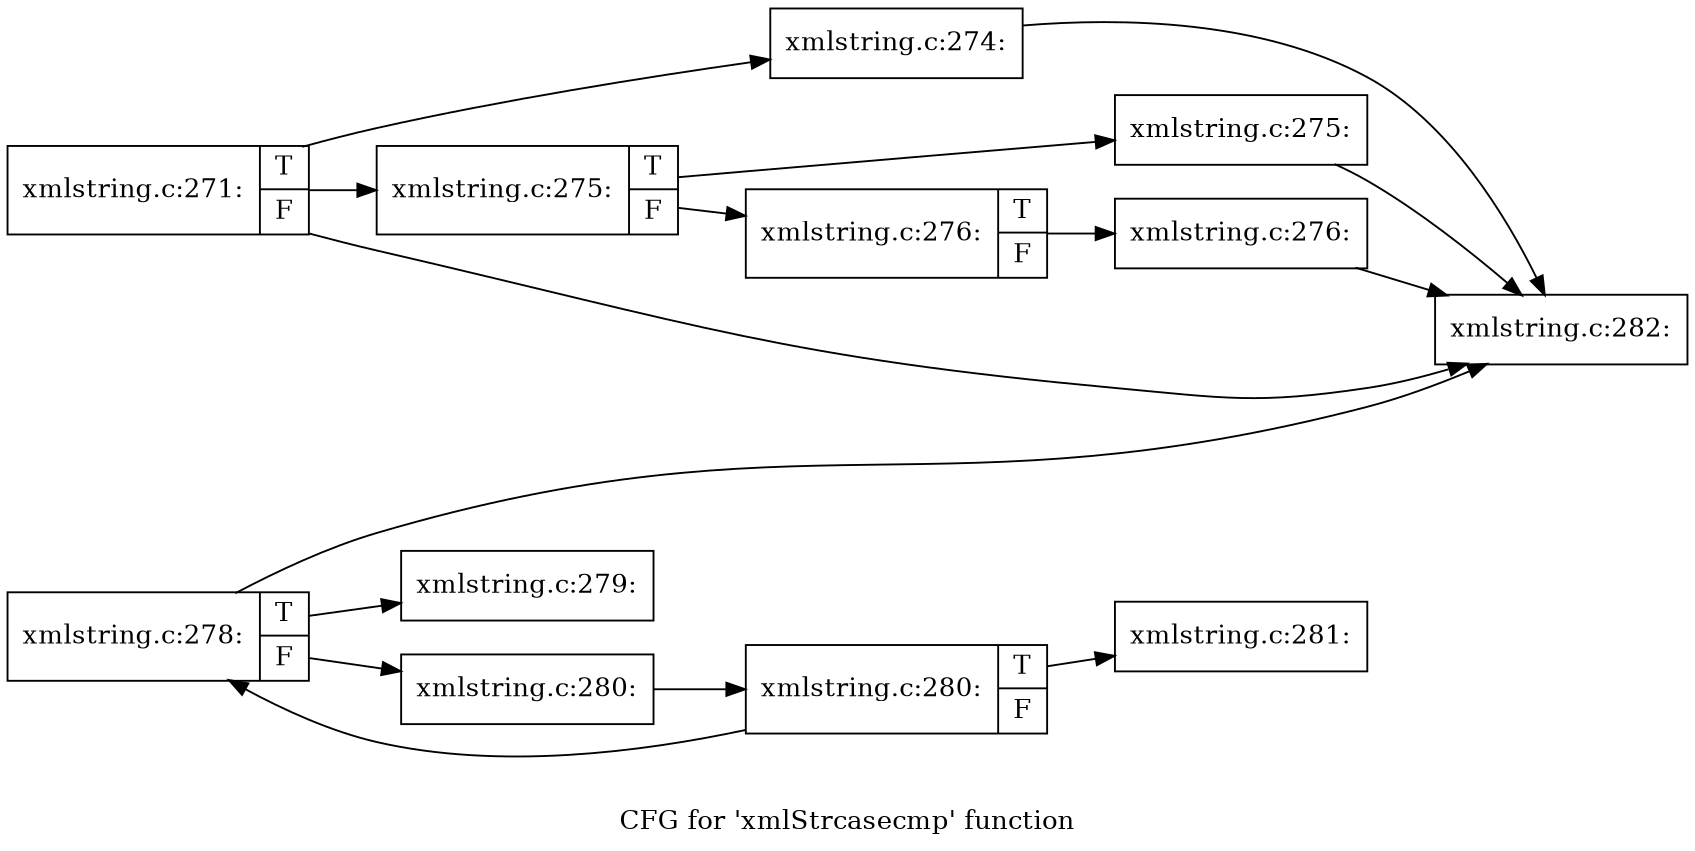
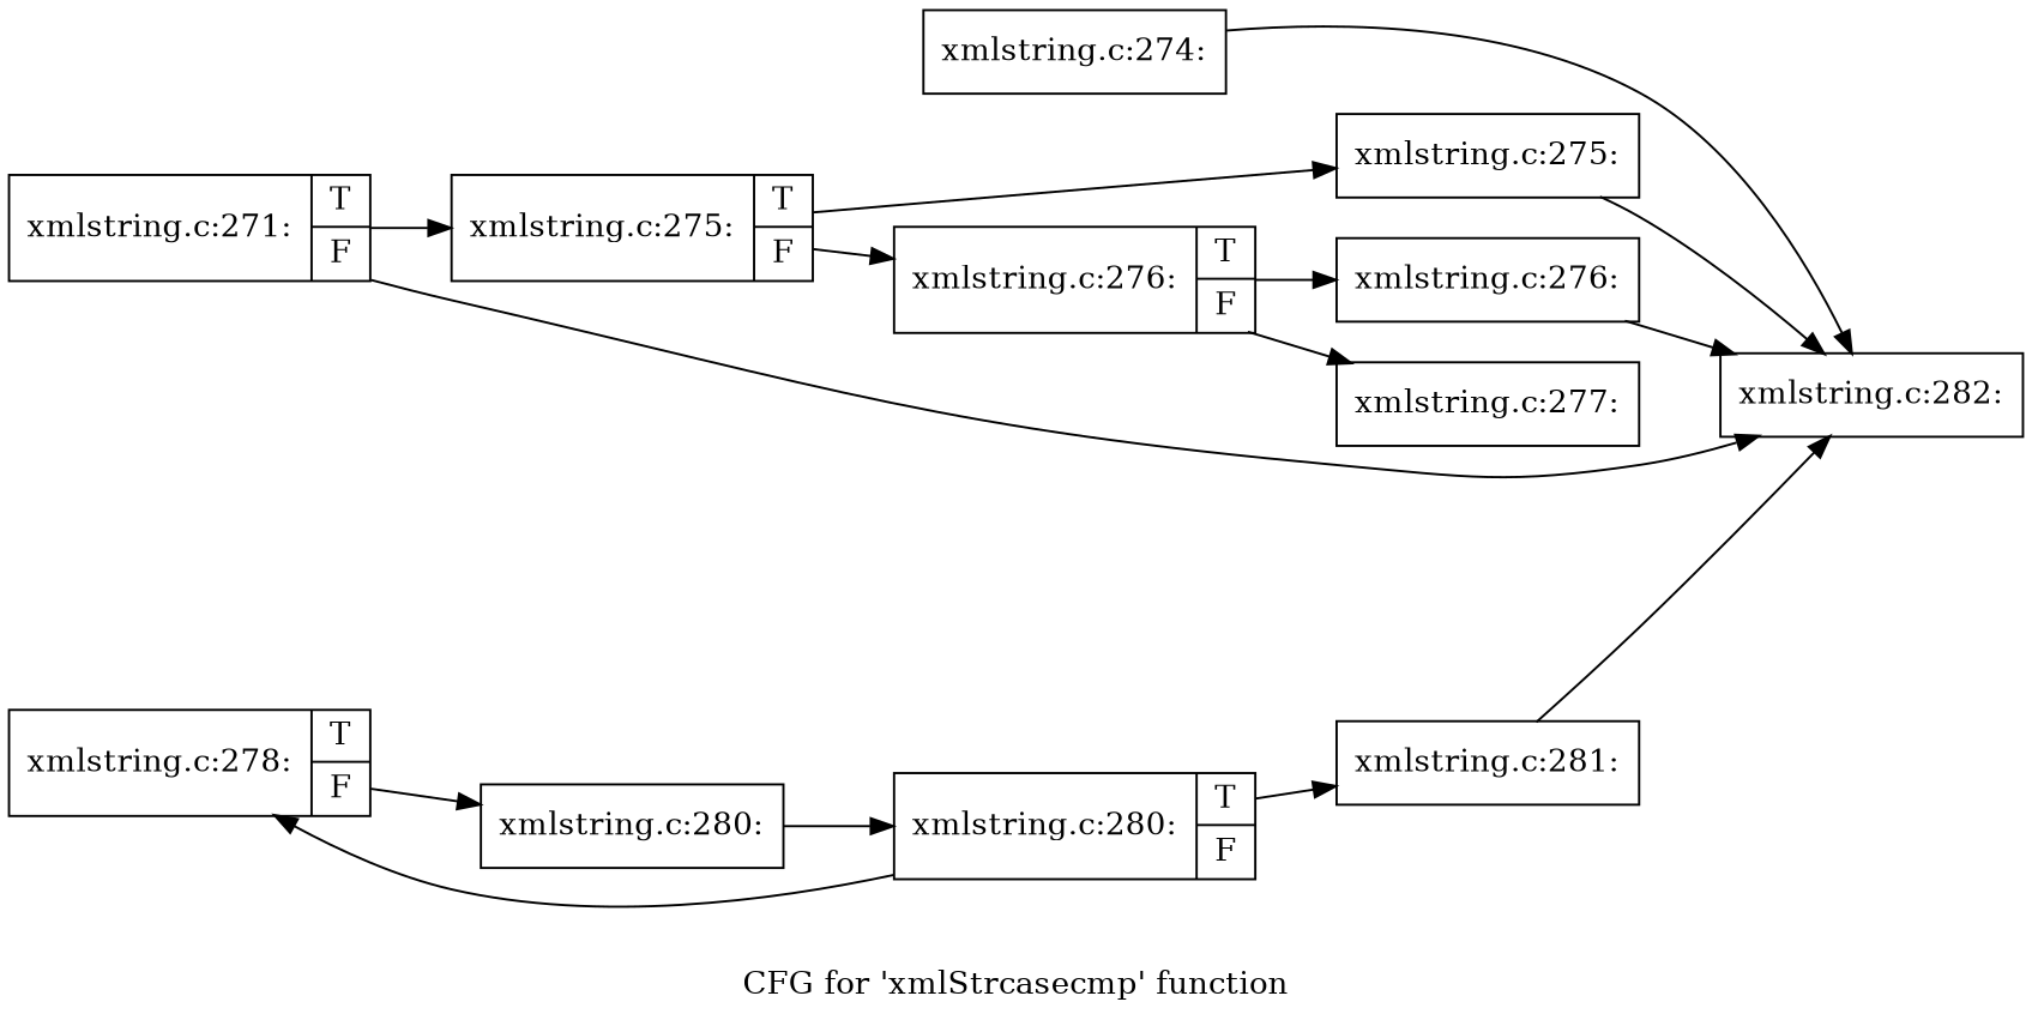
  digraph {
    label="CFG for 'xmlStrcasecmp' function"
    rankdir=LR
    node [shape=record]
    n1 [label="{xmlstring.c:271:|{<s0>T|<s1>F}}"]
    n2 [label="{xmlstring.c:274:}"]
    n3 [label="{xmlstring.c:275:|{<s0>T|<s1>F}}"]
    n4 [label="{xmlstring.c:282:}"]
    n5 [label="{xmlstring.c:275:}"]
    n6 [label="{xmlstring.c:276:|{<s0>T|<s1>F}}"]
    n7 [label="{xmlstring.c:276:}"]
+   n8 [label="{xmlstring.c:277:}"]
    n9 [label="{xmlstring.c:278:|{<s0>T|<s1>F}}"]
-   n10 [label="{xmlstring.c:279:}"]
    n11 [label="{xmlstring.c:280:}"]
    n12 [label="{xmlstring.c:280:|{<s0>T|<s1>F}}"]
    n13 [label="{xmlstring.c:281:}"]
-   n1 -> n2
    n1 -> n3
    n1 -> n4
    n2 -> n4
    n3 -> n5
    n3 -> n6
    n5 -> n4
    n6 -> n7
+   n6 -> n8
    n7 -> n4
-   n9 -> n10
    n9 -> n11
    n11 -> n12
    n12 -> n9
    n12 -> n13
-   n9 -> n4
+   n13 -> n4
  }
